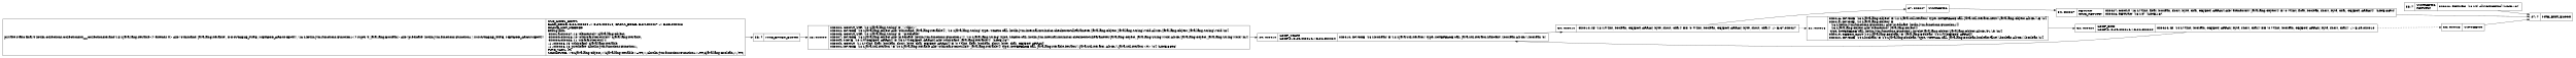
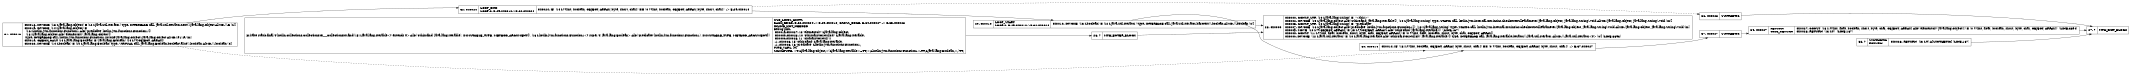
  digraph {
    rankdir=LR
    node [shape=record]
    n1 [label="{26\:\ ?|MTH_ENTER_BLOCK\l}"]
    n2 [label="{28\:\ 0x0000|0x0000: CONST_STR  (r0 I:java.lang.String) =  \"\<this\>\" \l0x0002: INVOKE  (r5 I:java.lang.Object A[D('$this$find' java.lang.Iterable)]), (r0 I:java.lang.String) type: STATIC call: kotlin.jvm.internal.Intrinsics.checkNotNullParameter(java.lang.Object, java.lang.String):void A[MD:(java.lang.Object, java.lang.String):void (m)]\l0x0005: CONST_STR  (r0 I:java.lang.String) =  \"predicate\" \l0x0007: INVOKE  (r6 I:java.lang.Object A[D('predicate' kotlin.jvm.functions.Function1)]), (r0 I:java.lang.String) type: STATIC call: kotlin.jvm.internal.Intrinsics.checkNotNullParameter(java.lang.Object, java.lang.String):void A[MD:(java.lang.Object, java.lang.String):void (m)]\l0x000a: MOVE  (r0 I:??[OBJECT, ARRAY]) = (r5 I:??[OBJECT, ARRAY] A[D('$this$find' java.lang.Iterable)])  (LINE:167)\l0x000b: CONST  (r1 I:??[int, float, boolean, short, byte, char, OBJECT, ARRAY]) = (0 ??[int, float, boolean, short, byte, char, OBJECT, ARRAY]) \l0x000c: INVOKE  (r2 I:java.util.Iterator) = (r0 I:java.lang.Iterable A[D('$this$firstOrNull$iv' java.lang.Iterable)]) type: INTERFACE call: java.lang.Iterable.iterator():java.util.Iterator A[MD:():java.util.Iterator\<T\> (c)] (LINE:3693)\l}"]
    n3 [label="{29\:\ 0x0010|LOOP_START\lLOOP:0: B:29:0x0010\-\>B:32:0x0024\l|0x0010: INVOKE  (r3 I:boolean) = (r2 I:java.util.Iterator) type: INTERFACE call: java.util.Iterator.hasNext():boolean A[MD:():boolean (c)]\l}"]
    n4 [label="{30\:\ 0x0014|0x0014: IF  (r3 I:??[int, boolean, OBJECT, ARRAY, byte, short, char]) == (0 ??[int, boolean, OBJECT, ARRAY, byte, short, char])  \-\> B:37:0x0027 \l}"]
    n5 [label="{31\:\ 0x0016|0x0016: INVOKE  (r3 I:java.lang.Object) = (r2 I:java.util.Iterator) type: INTERFACE call: java.util.Iterator.next():java.lang.Object A[MD:():E (c)]\l0x001a: INVOKE  (r4 I:java.lang.Object) = \l  (r6 I:kotlin.jvm.functions.Function1 A[D('predicate' kotlin.jvm.functions.Function1)])\l  (r3 I:java.lang.Object A[D('element$iv' java.lang.Object)])\l type: INTERFACE call: kotlin.jvm.functions.Function1.invoke(java.lang.Object):java.lang.Object A[MD:(P1):R (m)]\l0x001e: CHECK_CAST (r4 I:java.lang.Boolean) = (java.lang.Boolean) (r4 I:??[OBJECT, ARRAY]) \l0x0020: INVOKE  (r4 I:boolean) = (r4 I:java.lang.Boolean) type: VIRTUAL call: java.lang.Boolean.booleanValue():boolean A[MD:():boolean (c)]\l}"]
    n6 [label="{37\:\ 0x0027|SYNTHETIC\l}"]
    n7 [label="{32\:\ 0x0024|LOOP_END\lLOOP:0: B:29:0x0010\-\>B:32:0x0024\l|0x0024: IF  (r4 I:??[int, boolean, OBJECT, ARRAY, byte, short, char]) == (0 ??[int, boolean, OBJECT, ARRAY, byte, short, char])  \-\> B:29:0x0010 \l}"]
    n8 [label="{34\:\ 0x0027|RETURN\lORIG_RETURN\l|0x0027: CONST  (r3 I:??[int, float, boolean, short, byte, char, OBJECT, ARRAY] A[D('element$iv' java.lang.Object)]) = (0 ??[int, float, boolean, short, byte, char, OBJECT, ARRAY])  (LINE:3694)\l0x0028: RETURN  (r3 I:T)  (LINE:167)\l}"]
    n9 [label="{36\:\ 0x0028|SYNTHETIC\l}"]
    n10 [label="{27\:\ ?|MTH_EXIT_BLOCK\l}"]
    n11 [label="{38\:\ ?|SYNTHETIC\lRETURN\l|0x0028: RETURN  (r3 I:T) A[SYNTHETIC] (LINE:167)\l}"]
    n12 [label="{private static final T kotlin.collections.CollectionsKt___CollectionsKt.find((r5 I:java.lang.Iterable\<? extends T\> A[D('$this$find' java.lang.Iterable), IMMUTABLE_TYPE, METHOD_ARGUMENT]), (r6 I:kotlin.jvm.functions.Function1\<? super T, java.lang.Boolean\> A[D('predicate' kotlin.jvm.functions.Function1), IMMUTABLE_TYPE, METHOD_ARGUMENT]))  | USE_LINES_HINTS\lBACK_EDGE: B:32:0x0024 \-\> B:29:0x0010, CROSS_EDGE: B:34:0x0027 \-\> B:35:0x0028\lINLINE_NOT_NEEDED\lDebug Info:\l  0x001a\-0x0027: r3 'element$iv' Ljava\/lang\/Object;\l  0x000b\-0x0028: r0 '$this$firstOrNull$iv' Ljava\/lang\/Iterable;\l  0x000c\-0x0028: r1 '$i$f$firstOrNull' I\l  \-1 \-0x0028: r5 '$this$find' Ljava\/lang\/Iterable;\l  \-1 \-0x0028: r6 'predicate' Lkotlin\/jvm\/functions\/Function1;\lTYPE_VARS: [T]\lSIGNATURE: \<T:Ljava\/lang\/Object;\>(Ljava\/lang\/Iterable\<+TT;\>;Lkotlin\/jvm\/functions\/Function1\<\-TT;Ljava\/lang\/Boolean;\>;)TT;\l}"]
    n1 -> n2
-   n2 -> n3
+   n3 -> n2
    n3 -> n4
-   n4 -> n5 [style=dashed]
+   n5 -> n4 [style=dashed]
    n4 -> n6
    n5 -> n7
    n6 -> n8
    n7 -> n3
    n7 -> n9 [style=dashed]
    n8 -> n10
    n9 -> n10
    n11 -> n10
    n12 -> n1
  }
